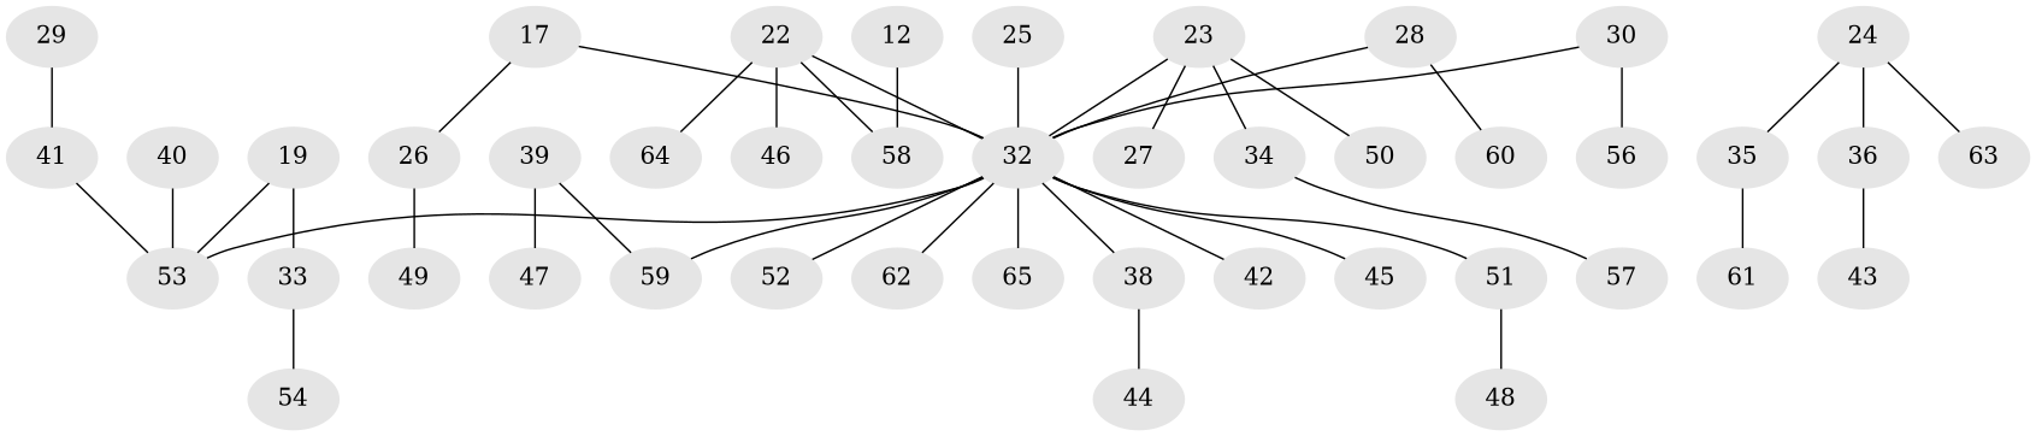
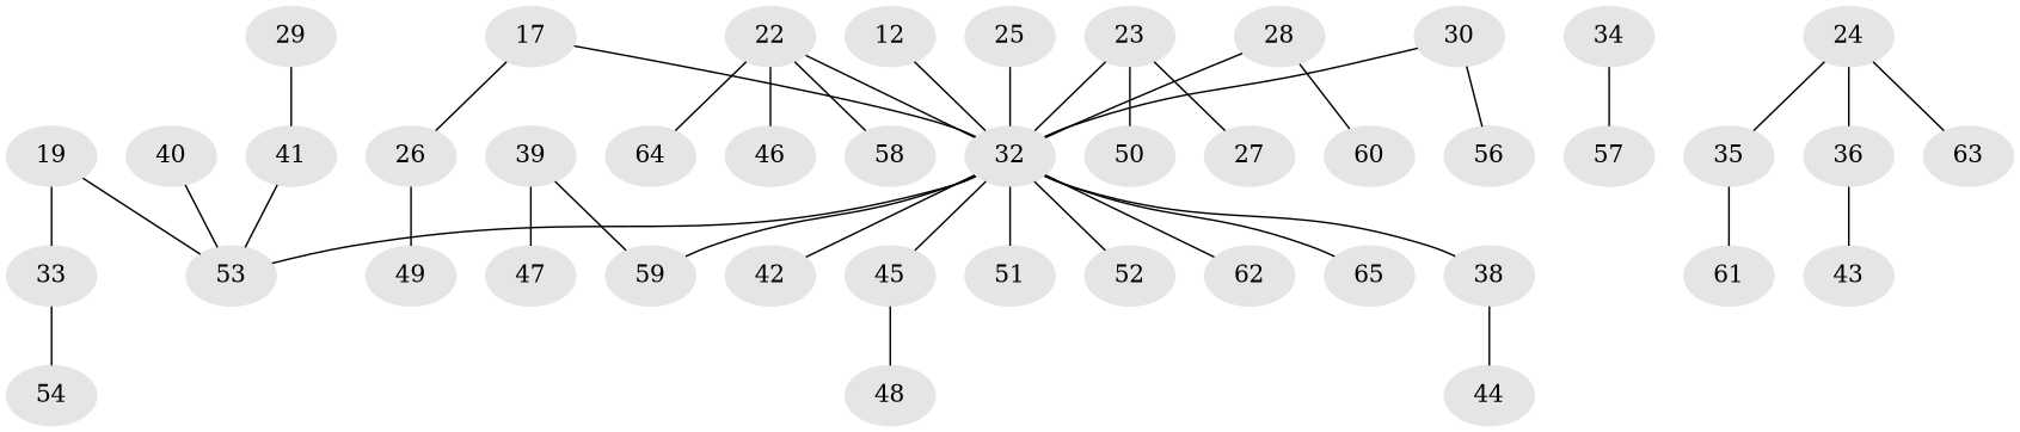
  graph {
    node [color=gray90 style=filled]
    32 [super="+1+2+4+14+5+7+15+10+20+31+21+13+8+11"]
    53 [super="+18"]
    38
    42
    45
    51
    52
    59 [super="+37"]
    62
    65
    12
    17
    26
    49
    19
    33
    54
    22
    46
    58
    64
    23
    27
    34
    50
    57
    24
    35
    36
    63
    61
    43
    25
    28
    60
    29
    41
    30
    56
    44
    48
    39
    47
    40
    32 -- 53
    32 -- 38
    32 -- 42
    32 -- 45
    32 -- 51
    32 -- 52
    32 -- 59
    32 -- 62
    32 -- 65
    38 -- 44
-   51 -- 48
-   12 -- 58
+   45 -- 48
+   12 -- 32
    17 -- 32
    17 -- 26
    26 -- 49
    19 -- 53
    19 -- 33
    33 -- 54
    22 -- 32
    22 -- 46
    22 -- 58
    22 -- 64
    23 -- 32
    23 -- 27
-   23 -- 34
    23 -- 50
    34 -- 57
    24 -- 35
    24 -- 36
    24 -- 63
    35 -- 61
    36 -- 43
    25 -- 32
    28 -- 32
    28 -- 60
    29 -- 41
    41 -- 53
    30 -- 32
    30 -- 56
    39 -- 59
    39 -- 47
    40 -- 53
  }
